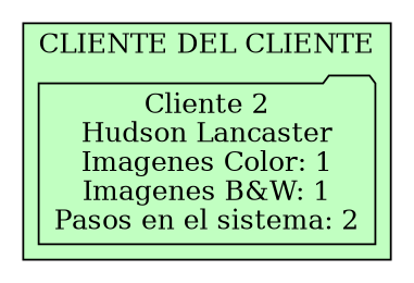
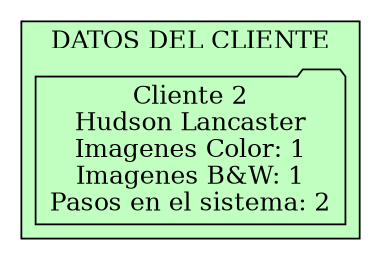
  digraph {
    rankdir=TB
    n1 [label="Cliente 2\n Hudson Lancaster \nImagenes Color: 1\nImagenes B&W: 1\nPasos en el sistema: 2" shape=folder]
    subgraph cluster_1 {
      bgcolor=darkseagreen1
-     label="CLIENTE DEL CLIENTE"
+     label="DATOS DEL CLIENTE"
      n1
    }
  }
